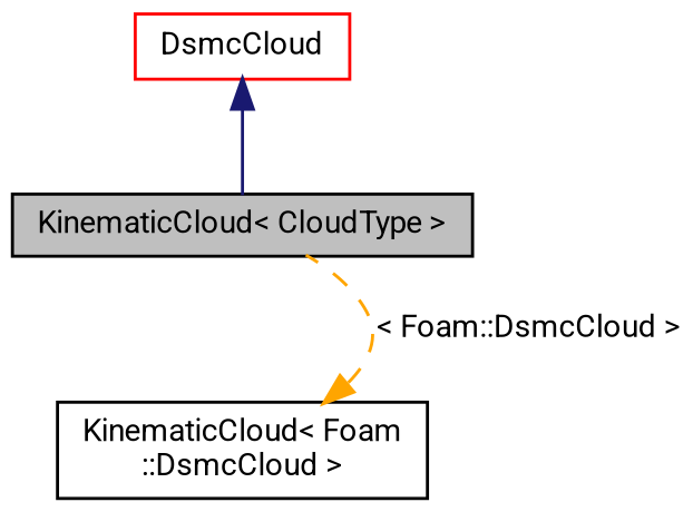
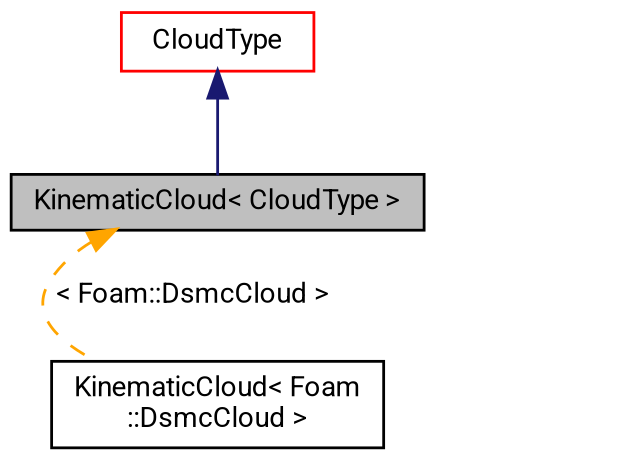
  digraph {
    fontname=Roboto
    node [color=black fontname=Roboto fontsize=10 shape=record]
    edge [dir=back fontname=Roboto fontsize=10 labelfontname=FreeSans labelfontsize=10]
    n1 [fillcolor=grey75 fontcolor=black height=0.2 label="KinematicCloud\< CloudType \>" style=filled width=0.4]
    n2 [height=0.2 label="KinematicCloud\< Foam\l::DsmcCloud \>" width=0.4]
-   n3 [color=red height=0.2 label=DsmcCloud width=0.4]
-   n2 -> n1 [color=orange label=" \< Foam::DsmcCloud \>" style=dashed]
+   n3 [color=red height=0.2 label=CloudType width=0.4]
+   n1 -> n2 [color=orange label=" \< Foam::DsmcCloud \>" style=dashed]
    n3 -> n1 [color=midnightblue style=solid]
  }
